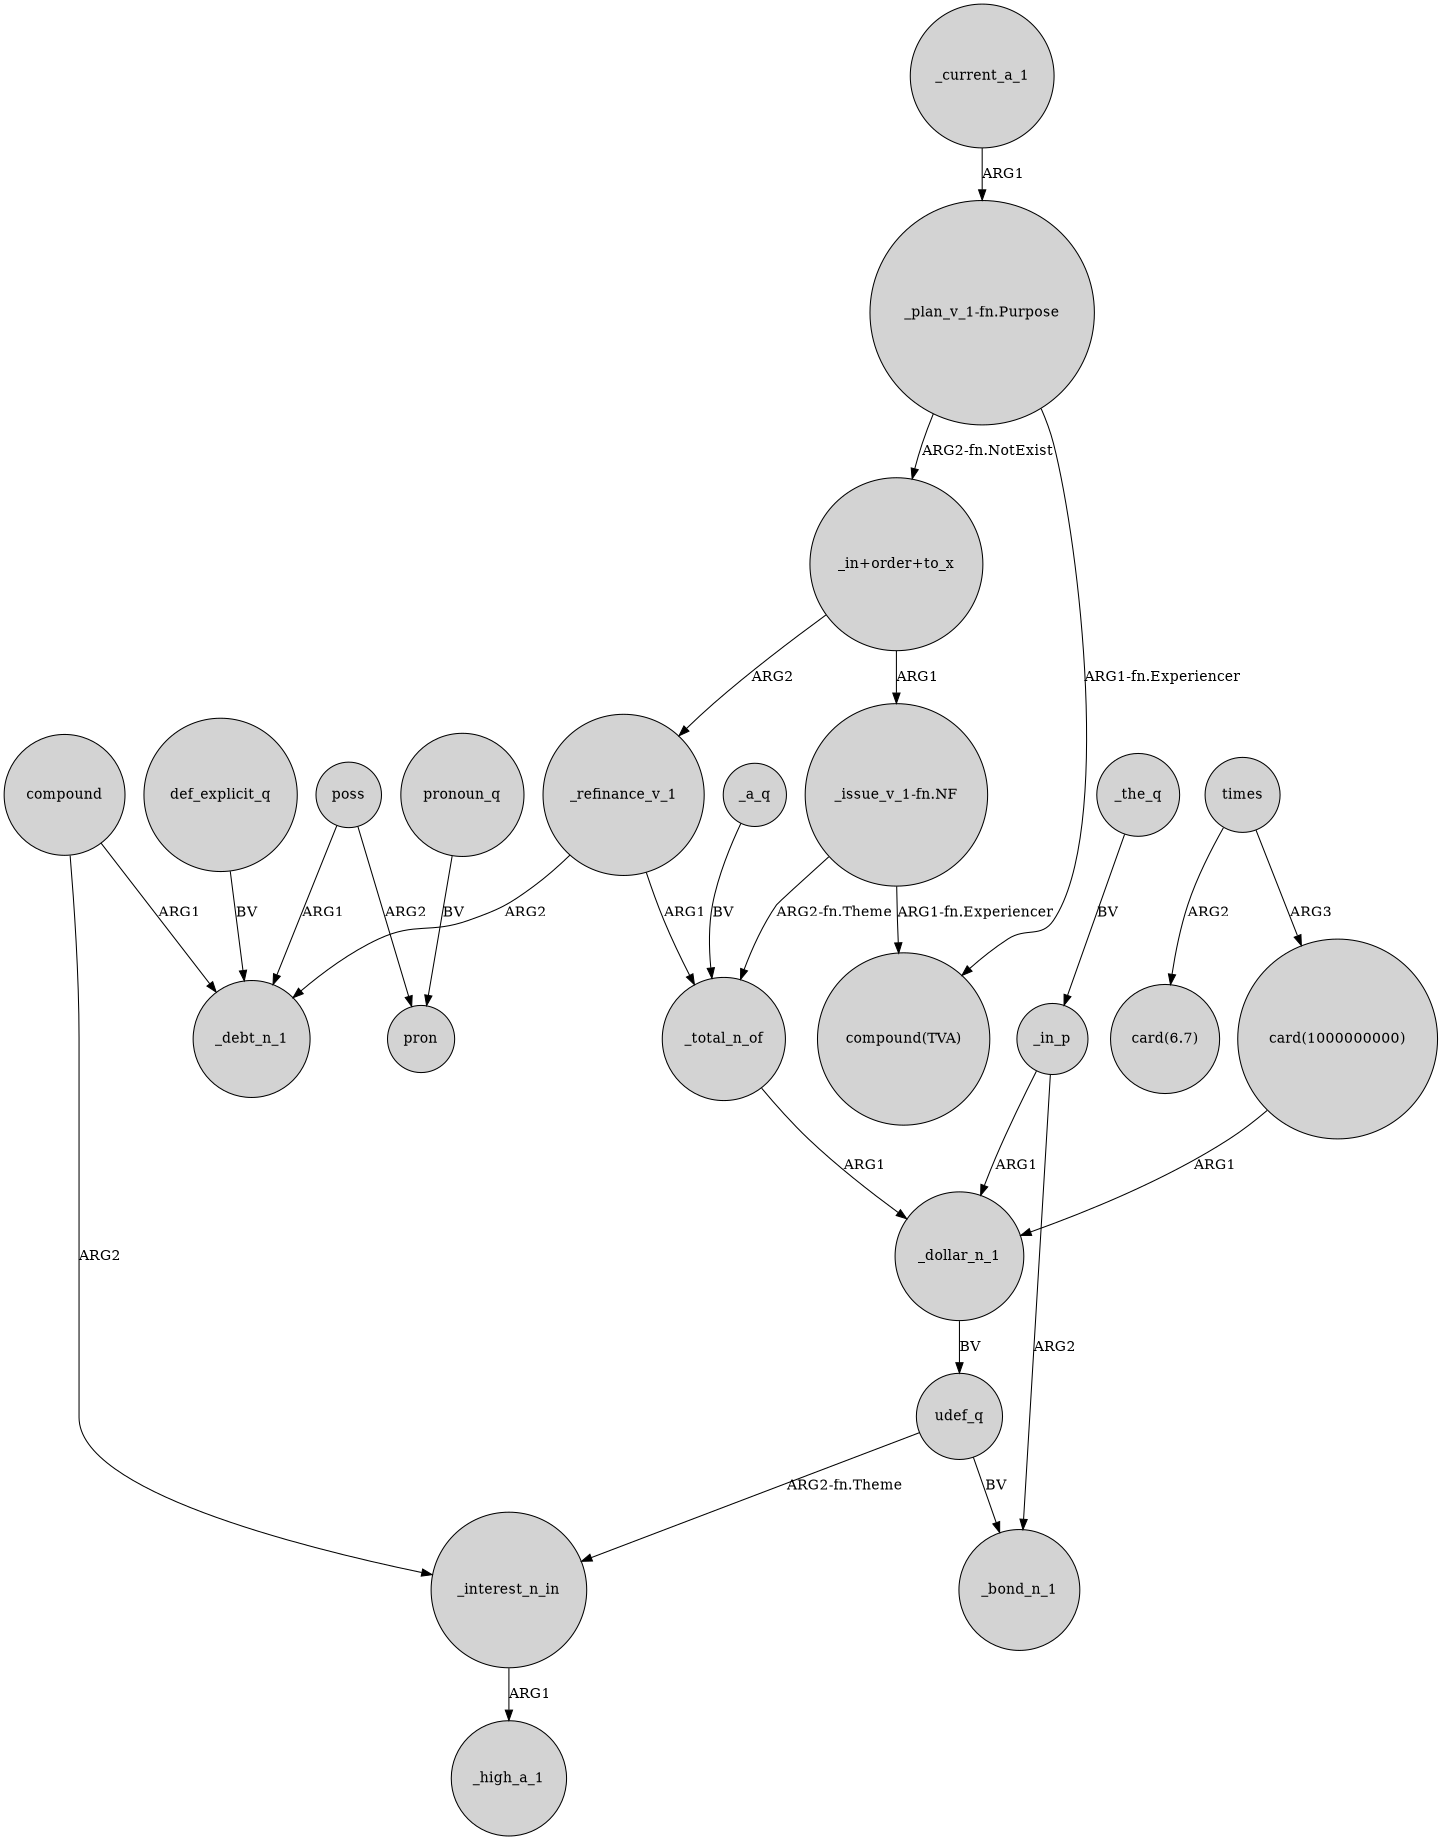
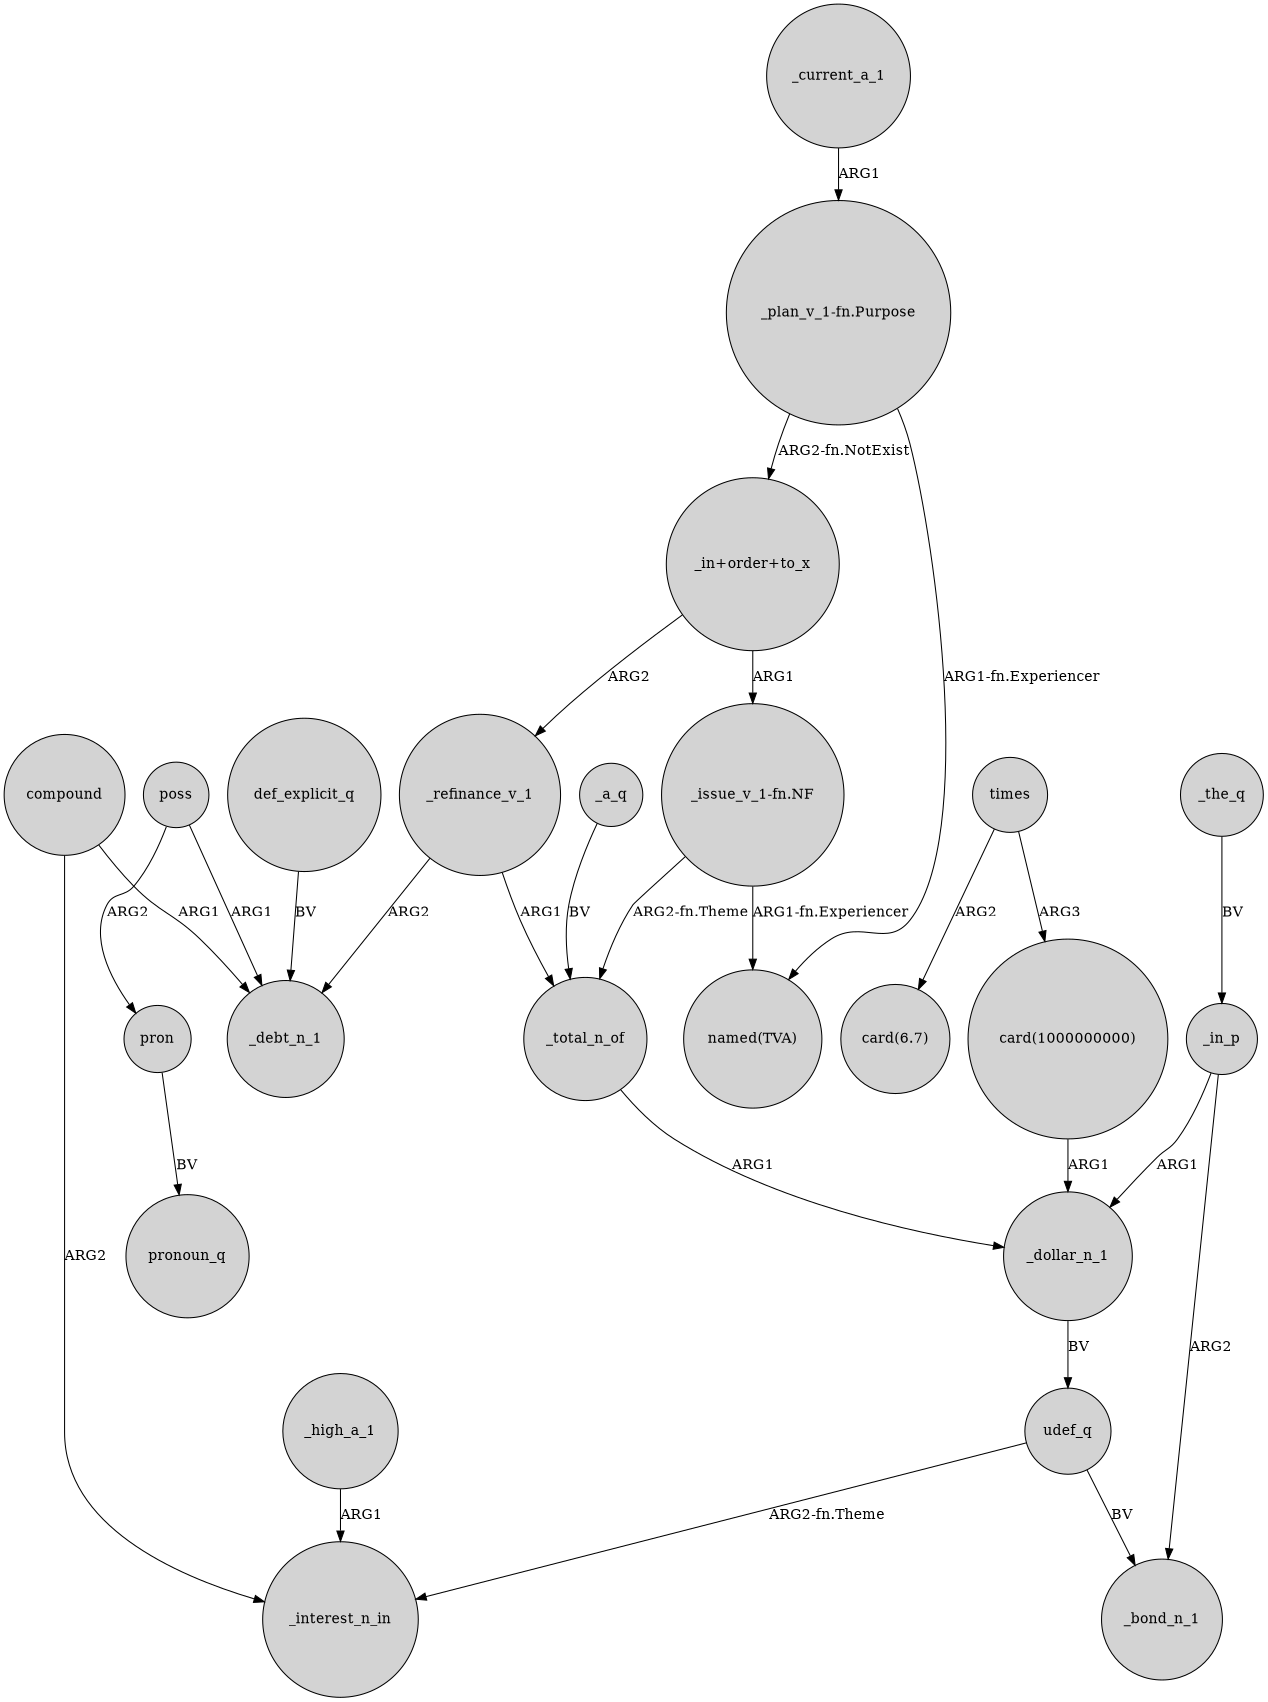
  digraph {
    node [shape=circle style=filled]
    compound
    _debt_n_1
    _interest_n_in
    poss
    pron
    "_issue_v_1-fn.NF"
    _total_n_of
-   "named(TVA)" [label="compound(TVA)"]
+   "named(TVA)"
    _dollar_n_1
    udef_q
    _bond_n_1
    times
    "card(1000000000)"
    "card(6.7)"
    _refinance_v_1
    _current_a_1
    "_plan_v_1-fn.Purpose"
    "_in+order+to_x"
    def_explicit_q
    pronoun_q
    _high_a_1
    _a_q
    _in_p
    _the_q
    compound -> _debt_n_1 [label=ARG1]
    compound -> _interest_n_in [label=ARG2]
    poss -> _debt_n_1 [label=ARG1]
    poss -> pron [label=ARG2]
    "_issue_v_1-fn.NF" -> _total_n_of [label="ARG2-fn.Theme"]
    "_issue_v_1-fn.NF" -> "named(TVA)" [label="ARG1-fn.Experiencer"]
    _total_n_of -> _dollar_n_1 [label=ARG1]
    _dollar_n_1 -> udef_q [label=BV]
    udef_q -> _interest_n_in [label="ARG2-fn.Theme"]
    udef_q -> _bond_n_1 [label=BV]
    times -> "card(1000000000)" [label=ARG3]
    times -> "card(6.7)" [label=ARG2]
    "card(1000000000)" -> _dollar_n_1 [label=ARG1]
    _refinance_v_1 -> _debt_n_1 [label=ARG2]
    _refinance_v_1 -> _total_n_of [label=ARG1]
    _current_a_1 -> "_plan_v_1-fn.Purpose" [label=ARG1]
    "_plan_v_1-fn.Purpose" -> "named(TVA)" [label="ARG1-fn.Experiencer"]
    "_plan_v_1-fn.Purpose" -> "_in+order+to_x" [label="ARG2-fn.NotExist"]
    "_in+order+to_x" -> "_issue_v_1-fn.NF" [label=ARG1]
    "_in+order+to_x" -> _refinance_v_1 [label=ARG2]
    def_explicit_q -> _debt_n_1 [label=BV]
-   pronoun_q -> pron [label=BV]
-   _interest_n_in -> _high_a_1 [label=ARG1]
+   pron -> pronoun_q [label=BV]
+   _high_a_1 -> _interest_n_in [label=ARG1]
    _a_q -> _total_n_of [label=BV]
    _in_p -> _dollar_n_1 [label=ARG1]
    _in_p -> _bond_n_1 [label=ARG2]
    _the_q -> _in_p [label=BV]
  }
